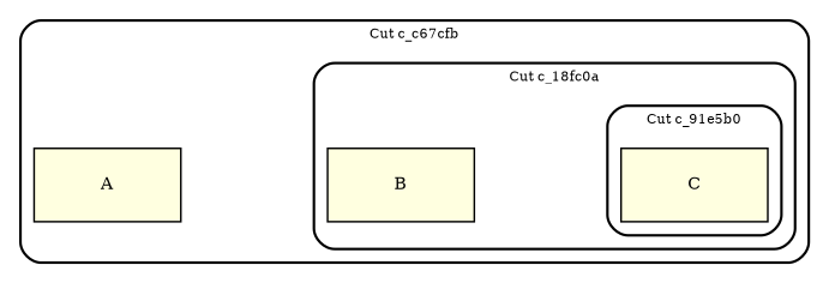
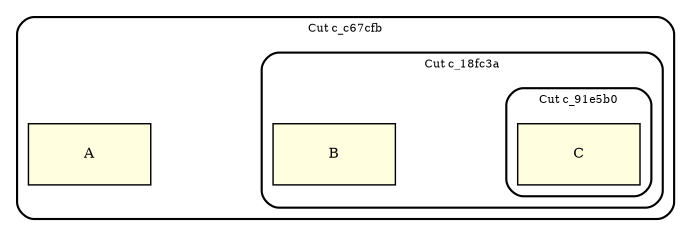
  graph {
    clusterrank=local
    compound=true
    concentrate=false
    newrank=true
    nodesep=1.2
    rankdir=TB
    ranksep=1.0
    splines=true
    node [fillcolor=lightyellow fixedsize=true fontsize=10 margin=0.2 shape=box style=filled]
    n1 [height=0.60 label=C width=1.20]
    n2 [height=0.60 label=B width=1.20]
    n3 [height=0.60 label=A width=1.20]
    subgraph cluster_1 {
      color=black
      fontsize=8
      label="Cut c_c67cfb"
      labelloc=top
      penwidth=1.5
      style=rounded
      n3
      subgraph cluster_2 {
        color=black
        fontsize=8
-       label="Cut c_18fc0a"
+       label="Cut c_18fc3a"
        labelloc=top
        penwidth=1.5
        style=rounded
        n2
        subgraph cluster_3 {
          color=black
          fontsize=8
          label="Cut c_91e5b0"
          labelloc=top
          penwidth=1.5
          style=rounded
          n1
        }
      }
    }
  }
